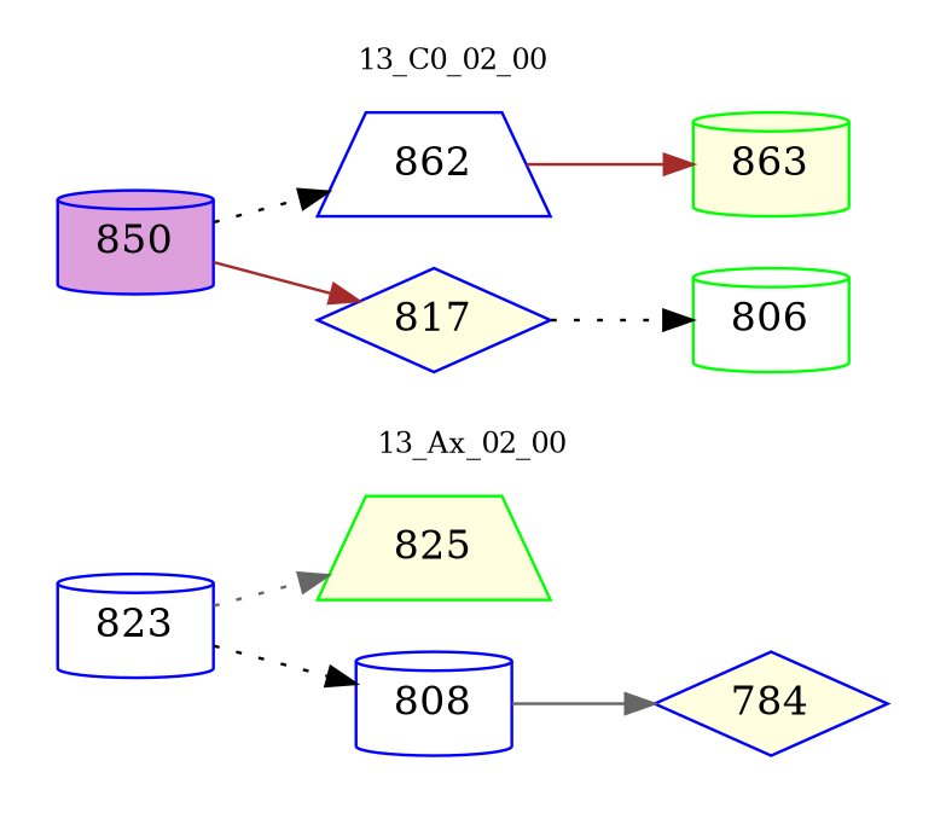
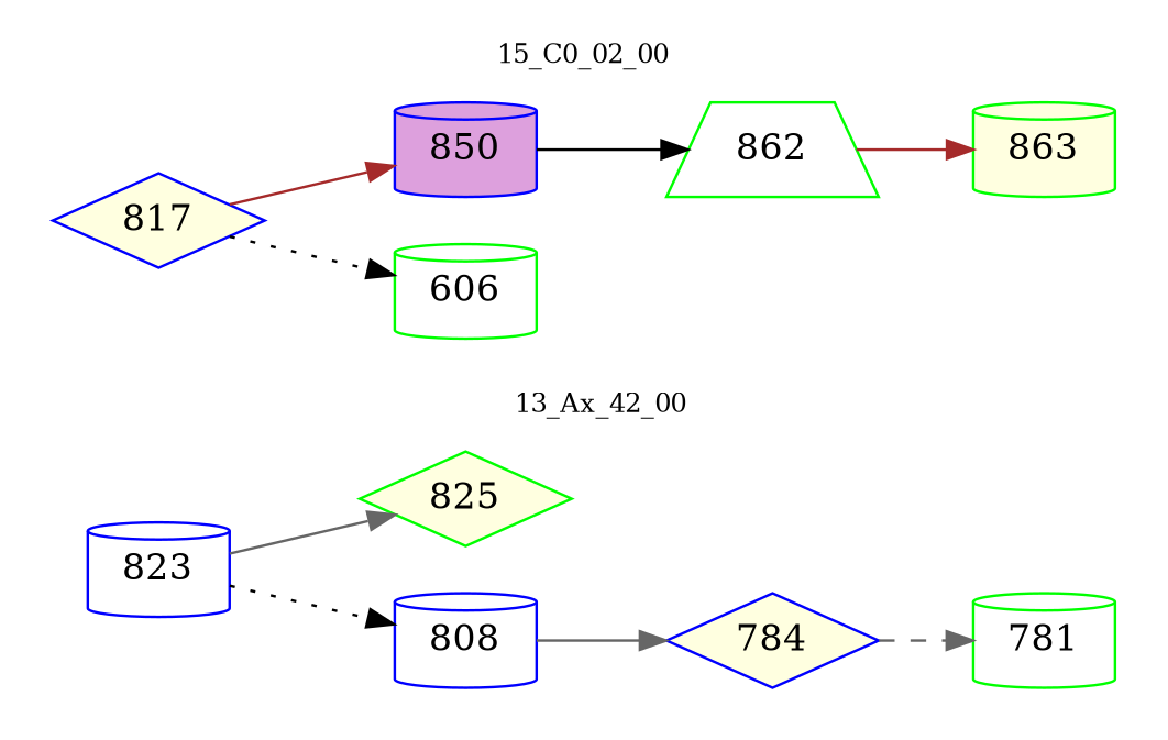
  digraph {
    rankdir=LR
    node [color=blue fillcolor=white shape=cylinder style=filled]
    edge [color=black style=solid]
    n1 [label=823]
    n2 [label=808]
-   n3 [color=green fillcolor=lightyellow label=825 shape=trapezium]
+   n3 [color=green fillcolor=lightyellow label=825 shape=diamond]
    n4 [fillcolor=lightyellow label=784 shape=diamond]
+   n5 [color=green label=781]
    n6 [fillcolor=lightyellow label=817 shape=diamond]
-   n7 [color=green label=806]
+   n7 [color=green label=606]
    n8 [fillcolor=plum label=850]
-   n9 [label=862 shape=trapezium]
+   n9 [color=green label=862 shape=trapezium]
    n10 [color=green fillcolor=lightyellow label=863]
    subgraph cluster_1 {
      color=white
      fontsize=10
-     label="13_Ax_02_00"
+     label="13_Ax_42_00"
      n1
      n2
      n3
      n4
+     n5
    }
    subgraph cluster_2 {
      color=white
      fontsize=10
-     label="13_C0_02_00"
+     label="15_C0_02_00"
      n6
      n7
      n8
      n9
      n10
    }
    n1 -> n2 [style=dotted]
-   n1 -> n3 [color=gray40 style=dotted]
+   n1 -> n3 [color=gray40]
    n2 -> n4 [color=gray40]
+   n4 -> n5 [color=gray40 style=dashed]
    n6 -> n7 [style=dotted]
-   n8 -> n6 [color=brown]
-   n8 -> n9 [style=dotted]
+   n6 -> n8 [color=brown]
+   n8 -> n9
    n9 -> n10 [color=brown]
  }
